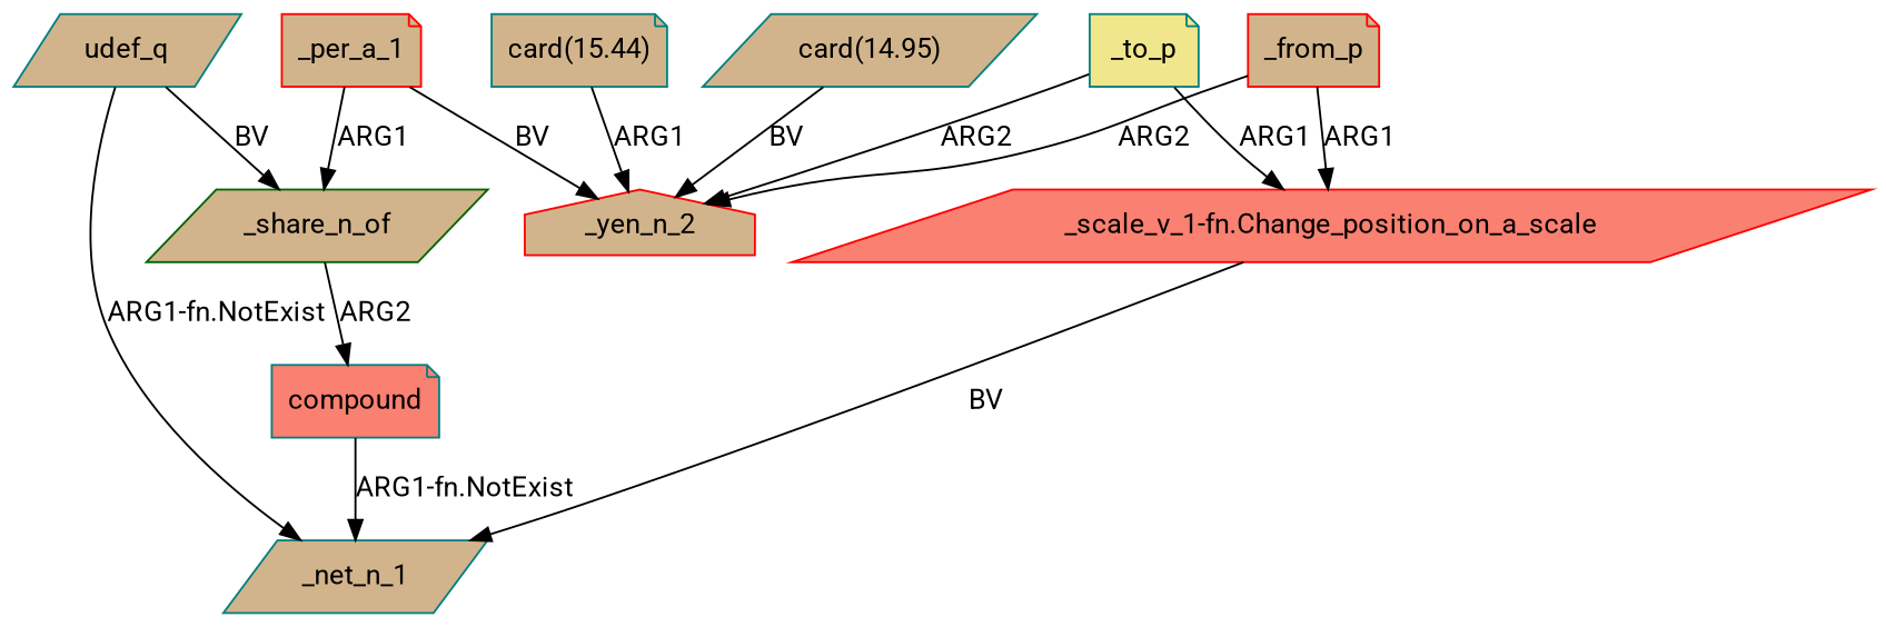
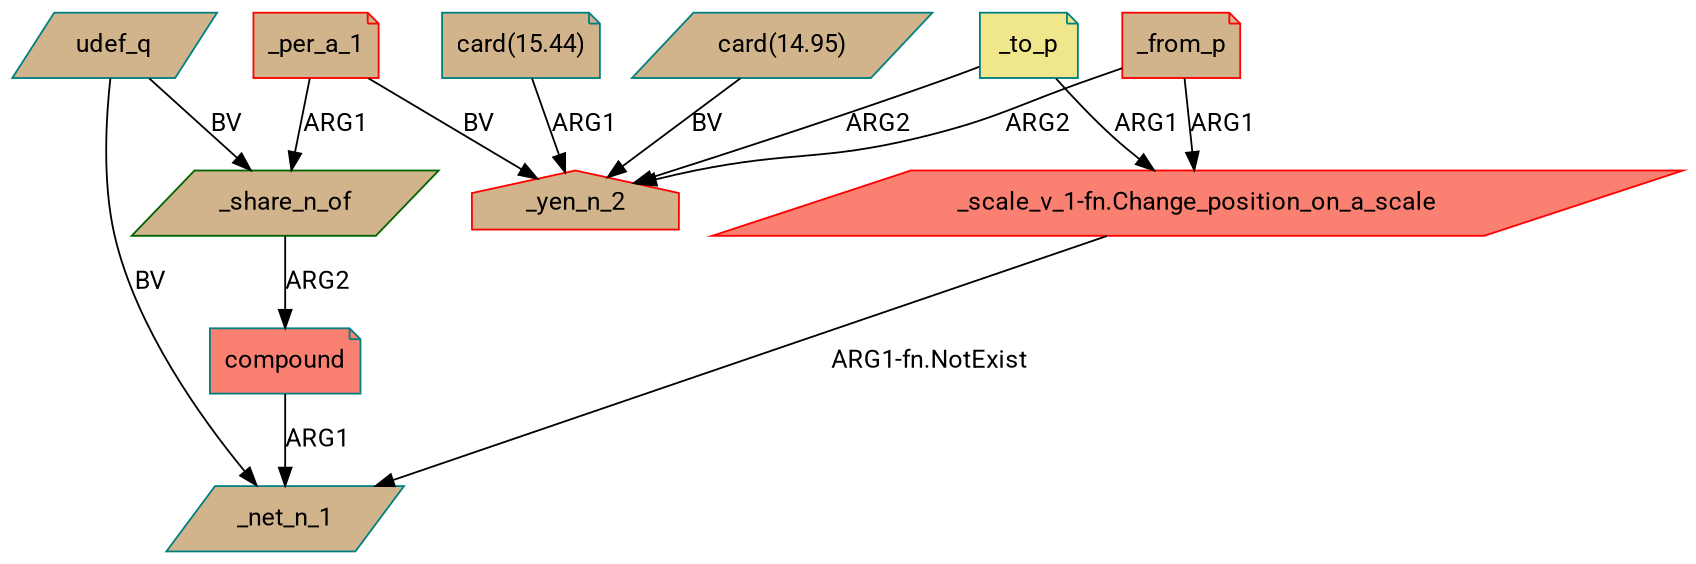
  digraph {
    fontname=Roboto
    node [color=teal fillcolor=tan fontname=Roboto shape=parallelogram style=filled]
    edge [fontname=Roboto]
    udef_q
    _net_n_1
    _share_n_of [color=darkgreen]
    compound [fillcolor=salmon shape=note]
    _yen_n_2 [color=red shape=house]
    _per_a_1 [color=red shape=note]
    _to_p [fillcolor=khaki shape=note]
    n8 [color=red fillcolor=salmon label="_scale_v_1-fn.Change_position_on_a_scale"]
    _from_p [color=red shape=note]
    n10 [label="card(15.44)" shape=note]
    "card(14.95)"
-   udef_q -> _net_n_1 [label="ARG1-fn.NotExist"]
+   udef_q -> _net_n_1 [label=BV]
    udef_q -> _share_n_of [label=BV]
    _share_n_of -> compound [label=ARG2]
-   compound -> _net_n_1 [label="ARG1-fn.NotExist"]
+   compound -> _net_n_1 [label=ARG1]
    _per_a_1 -> _share_n_of [label=ARG1]
    _per_a_1 -> _yen_n_2 [label=BV]
    _to_p -> _yen_n_2 [label=ARG2]
    _to_p -> n8 [label=ARG1]
-   n8 -> _net_n_1 [label=BV]
+   n8 -> _net_n_1 [label="ARG1-fn.NotExist"]
    _from_p -> _yen_n_2 [label=ARG2]
    _from_p -> n8 [label=ARG1]
    n10 -> _yen_n_2 [label=ARG1]
    "card(14.95)" -> _yen_n_2 [label=BV]
  }
